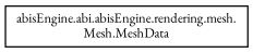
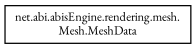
  digraph {
    rankdir=LR
    fontname="EB Garamond"
-   n1 [color=black fillcolor=white fontname="EB Garamond" fontsize=10 height=0.2 label="abisEngine.abi.abisEngine.rendering.mesh.\lMesh.MeshData" shape=record style=filled width=0.4]
+   n1 [color=black fillcolor=white fontname="EB Garamond" fontsize=10 height=0.2 label="net.abi.abisEngine.rendering.mesh.\lMesh.MeshData" shape=record style=filled width=0.4]
  }
